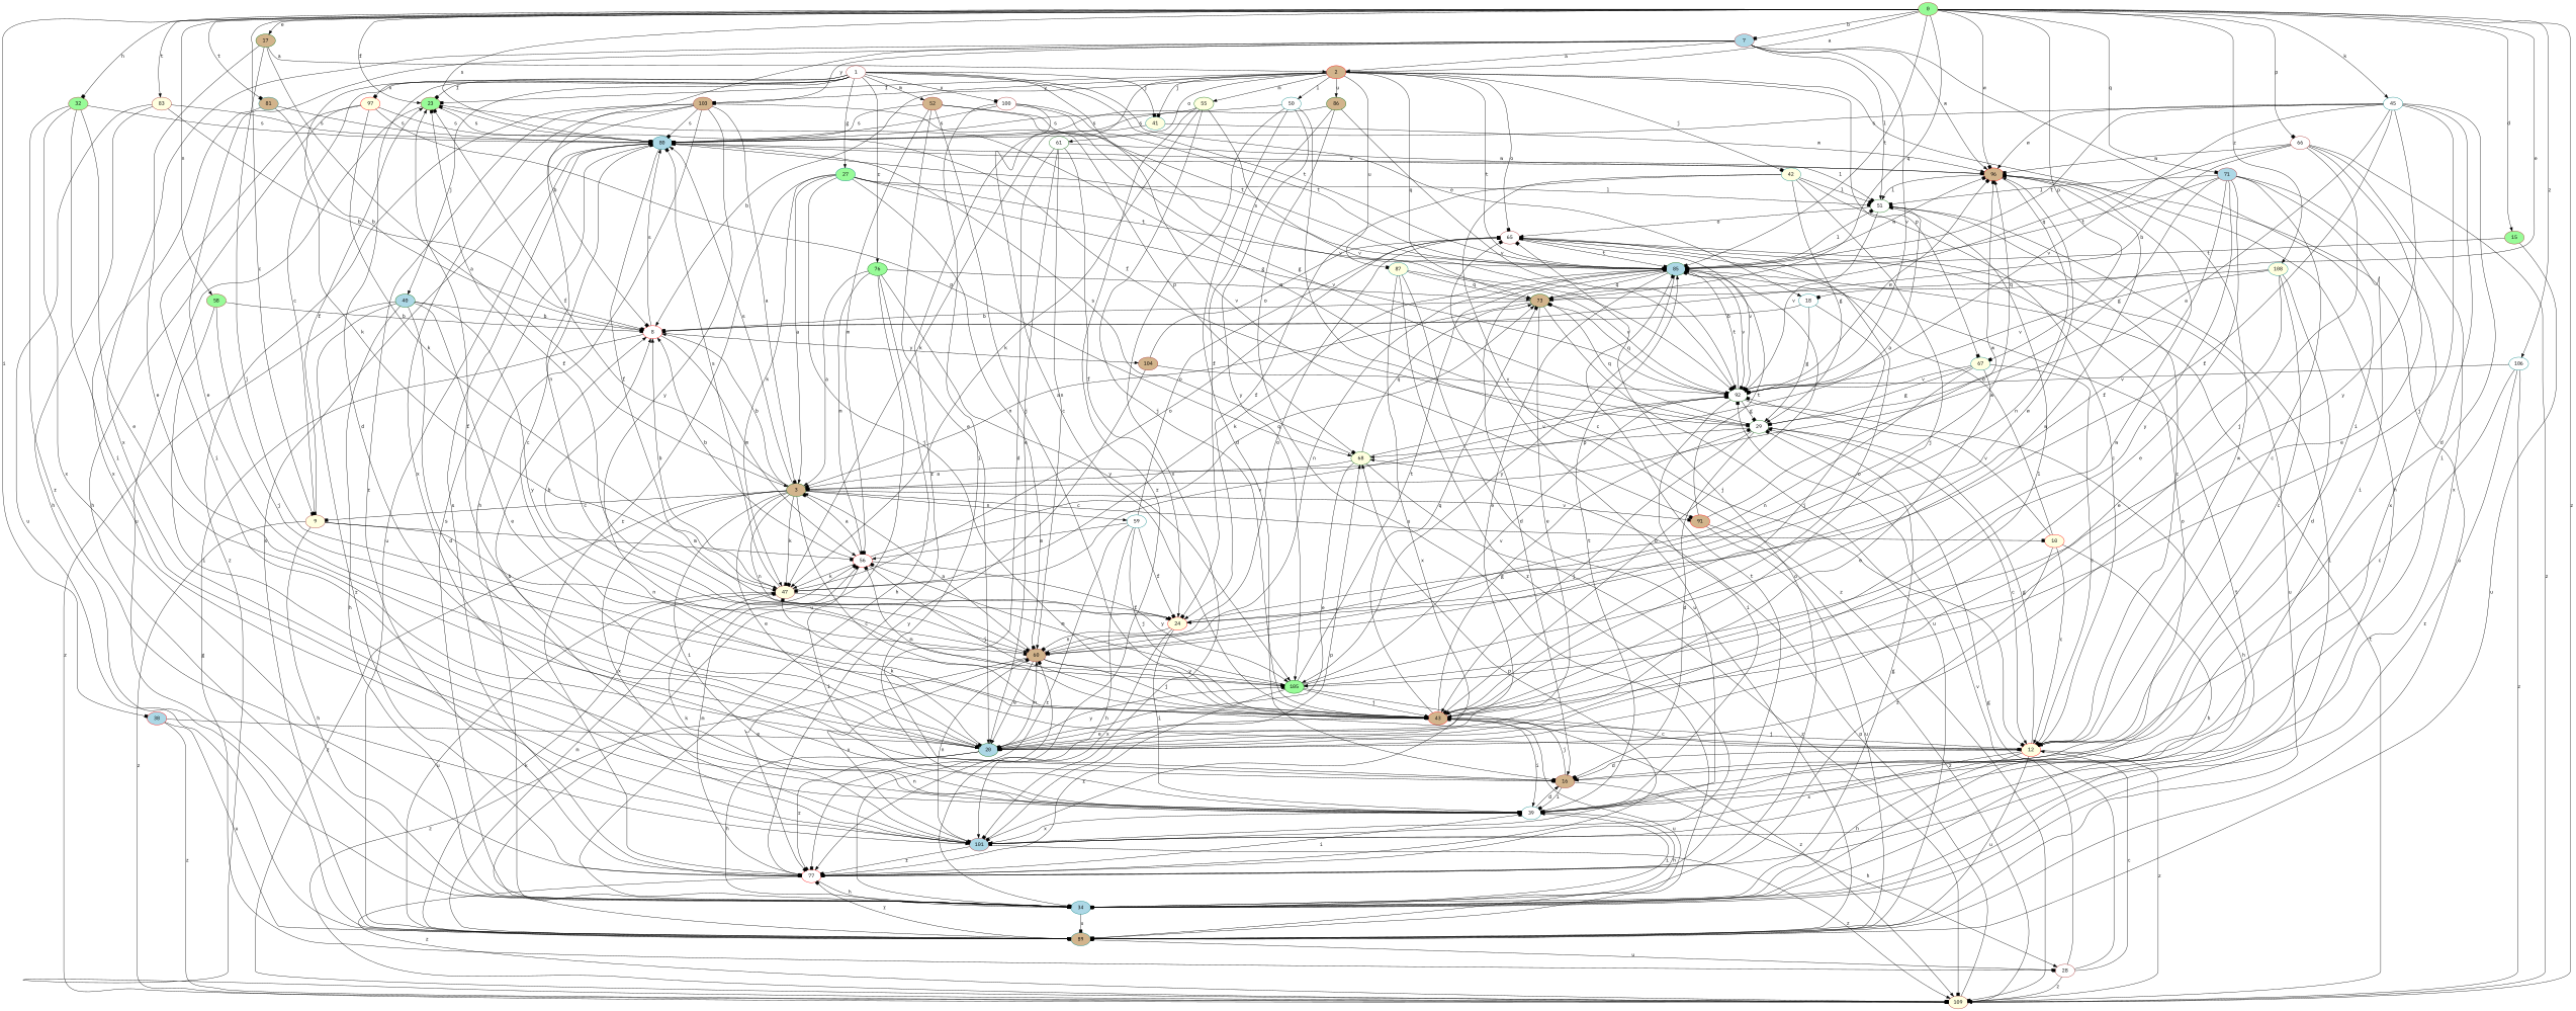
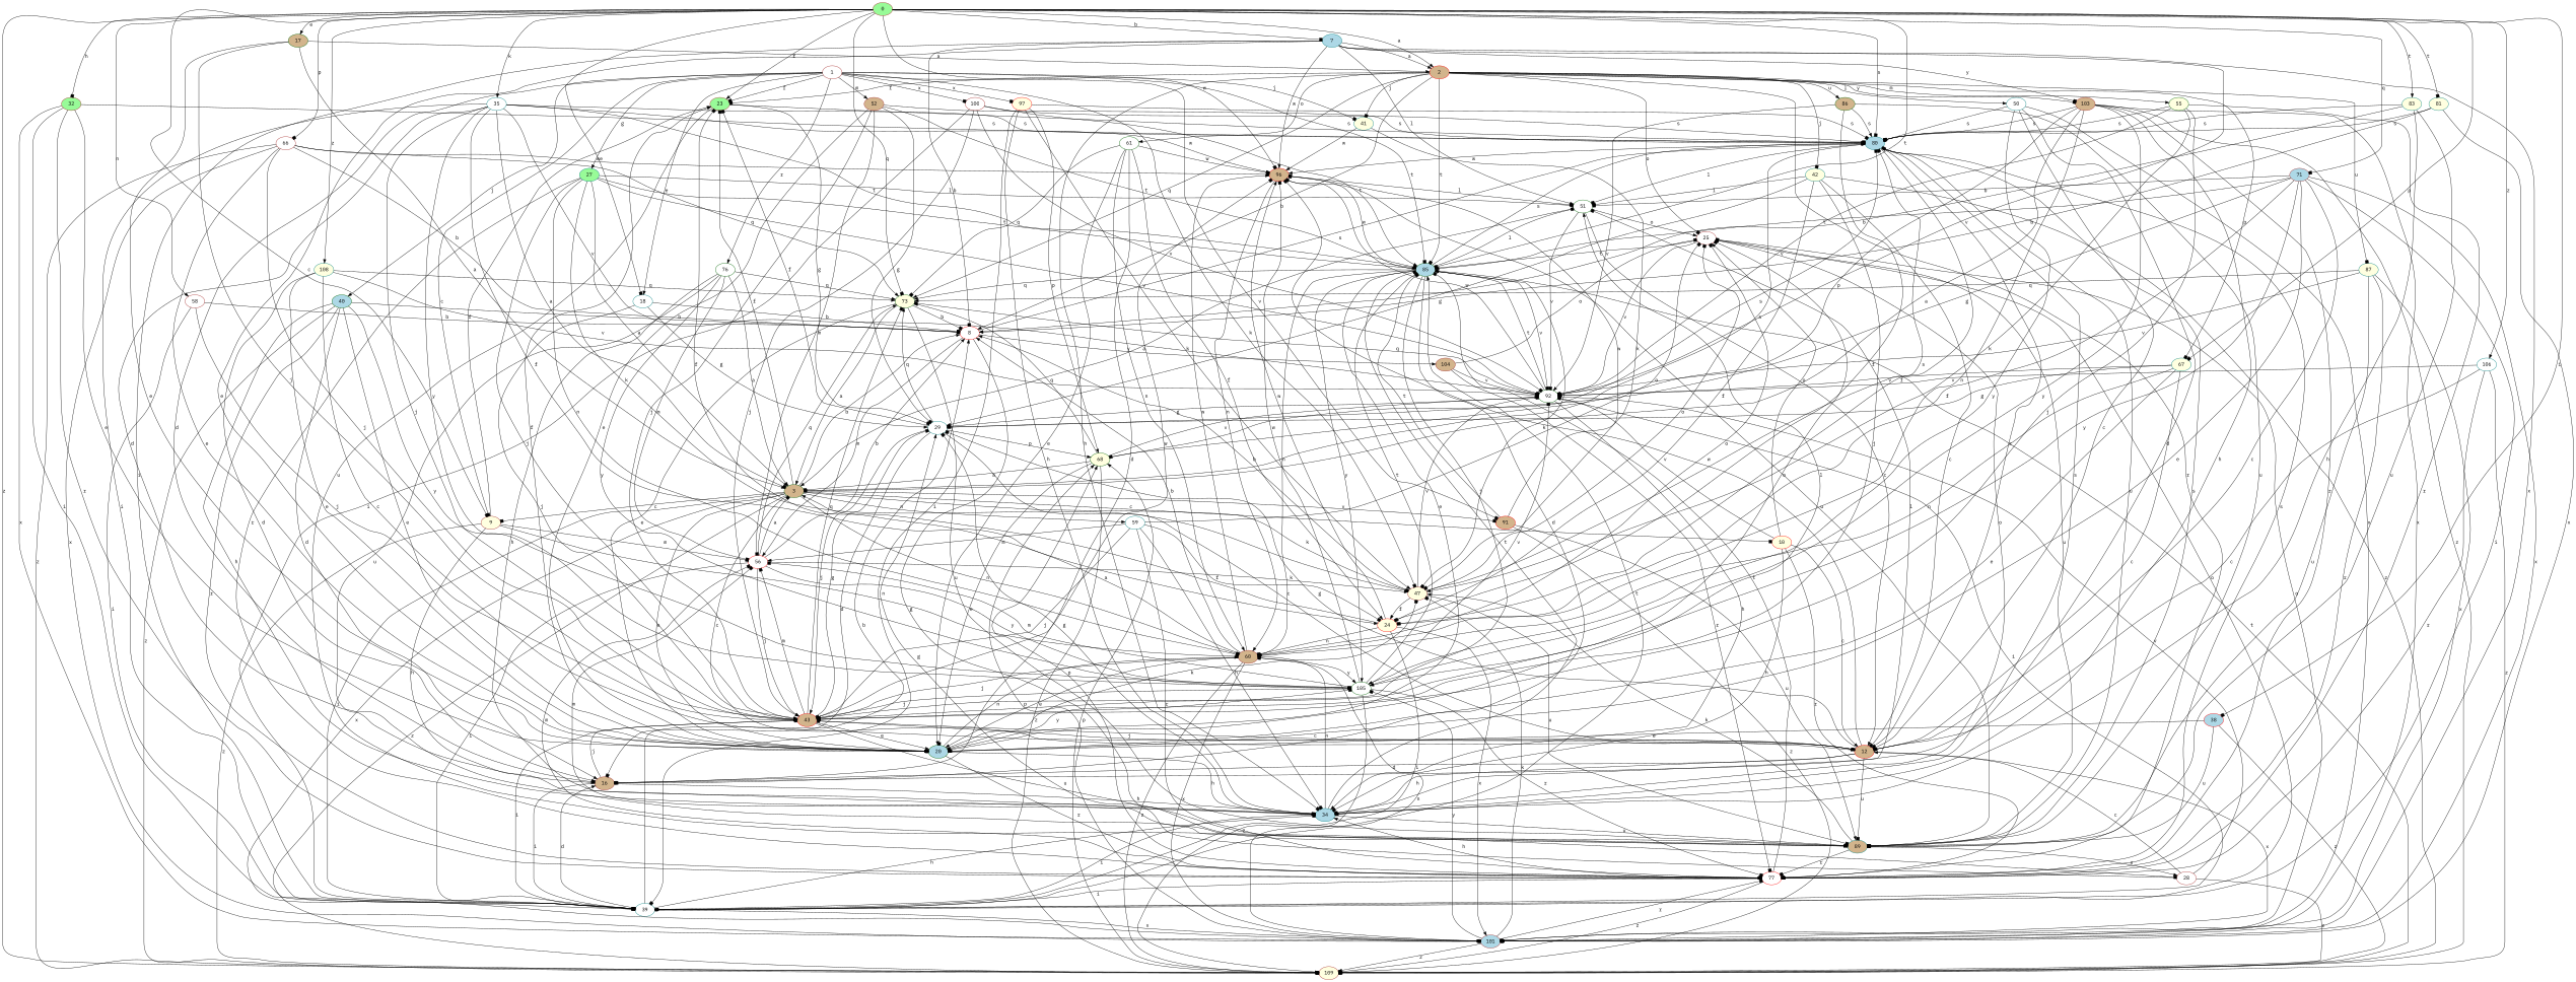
  strict digraph {
    fontname="IBM Plex Mono"
    node [color=brown fillcolor=white fontname="IBM Plex Mono" style=filled]
    edge [arrowhead=box fontname="IBM Plex Mono"]
    0 [fillcolor=palegreen]
    2 [color=red fillcolor=tan]
-   7 [fillcolor=lightblue]
+   7 [color=teal fillcolor=lightblue]
    9 [fillcolor=lightyellow]
-   15 [fillcolor=palegreen]
    17 [color=darkgreen fillcolor=tan]
    18 [color=teal]
    23 [fillcolor=palegreen]
    32 [fillcolor=palegreen]
    38 [color=red fillcolor=lightblue]
-   45 [color=teal]
-   58 [fillcolor=palegreen]
+   45 [color=teal label=35]
+   58
    66
    67 [color=teal fillcolor=lightyellow]
    71 [fillcolor=lightblue]
-   73 [color=darkgreen fillcolor=tan]
+   73 [color=darkgreen fillcolor=lightyellow]
    80 [color=teal fillcolor=lightblue]
-   81 [color=teal fillcolor=tan]
-   83 [fillcolor=lightyellow]
+   81 [color=teal fillcolor=lightyellow]
+   83 [color=teal fillcolor=lightyellow]
    85 [color=darkgreen fillcolor=lightblue]
    96 [color=red fillcolor=tan]
    106 [color=teal]
    108 [color=teal fillcolor=lightyellow]
    109 [fillcolor=lightyellow]
    41 [color=teal fillcolor=lightyellow]
    8 [color=red]
    34 [color=teal fillcolor=lightblue]
    42 [color=teal fillcolor=lightyellow]
    50 [color=teal]
    55 [color=darkgreen fillcolor=lightyellow]
    61 [color=darkgreen]
-   65
+   65 [label=25]
    77 [color=red]
    86 [color=darkgreen fillcolor=tan]
    87 [color=teal fillcolor=lightyellow]
    103 [fillcolor=tan]
    20 [color=darkgreen fillcolor=lightblue]
    39 [color=teal]
    101 [fillcolor=lightblue]
    51 [color=darkgreen]
    92 [color=darkgreen]
    60 [fillcolor=tan]
    56 [color=red]
    89 [color=teal fillcolor=tan]
    3 [color=darkgreen fillcolor=tan]
    43 [color=red fillcolor=tan]
-   29 [color=darkgreen]
+   29 [color=teal]
    16 [fillcolor=tan]
-   105 [color=darkgreen fillcolor=palegreen]
+   105 [color=darkgreen]
    24 [color=red fillcolor=lightyellow]
-   12 [color=red fillcolor=lightyellow]
+   12 [color=red fillcolor=tan]
    47 [fillcolor=lightyellow]
    68 [color=darkgreen fillcolor=lightyellow]
    1
    27 [color=teal fillcolor=palegreen]
    40 [color=darkgreen fillcolor=lightblue]
    52 [fillcolor=tan]
-   76 [color=darkgreen fillcolor=palegreen]
+   76 [color=darkgreen]
    91 [color=red fillcolor=tan]
    97 [color=red fillcolor=lightyellow]
    100
    28
    104 [fillcolor=tan]
    10 [color=red fillcolor=lightyellow]
    59 [color=teal]
    0 -> 2 [arrowhead=normal label=a]
    0 -> 7 [label=b]
    0 -> 9 [label=c]
-   0 -> 15 [arrowhead=normal label=d]
    0 -> 17 [arrowhead=normal label=e]
    0 -> 18 [label=e]
    0 -> 23 [arrowhead=normal label=f]
    0 -> 32 [label=h]
    0 -> 38 [label=i]
    0 -> 45 [arrowhead=normal label=k]
    0 -> 58 [arrowhead=normal label=n]
    0 -> 66 [label=p]
    0 -> 67 [label=p]
    0 -> 71 [label=q]
    0 -> 73 [label=q]
    0 -> 80 [label=s]
    0 -> 81 [label=t]
    0 -> 83 [arrowhead=normal label=t]
    0 -> 85 [label=t]
    0 -> 96 [label=w]
    0 -> 106 [arrowhead=normal label=z]
    0 -> 108 [arrowhead=normal label=z]
    0 -> 109 [arrowhead=normal label=z]
    2 -> 23 [label=f]
    2 -> 67 [label=p]
    2 -> 73 [arrowhead=normal label=q]
    2 -> 85 [label=t]
    2 -> 41 [label=j]
    2 -> 8 [arrowhead=normal label=b]
    2 -> 34 [label=h]
    2 -> 42 [label=j]
    2 -> 50 [arrowhead=normal label=l]
    2 -> 55 [arrowhead=normal label=m]
    2 -> 61 [arrowhead=normal label=o]
    2 -> 65 [label=o]
    2 -> 77 [label=r]
    2 -> 86 [arrowhead=normal label=u]
    2 -> 87 [label=u]
    2 -> 103 [label=y]
    7 -> 2 [arrowhead=normal label=a]
    7 -> 96 [arrowhead=normal label=w]
    7 -> 8 [label=b]
    7 -> 103 [label=y]
    7 -> 20 [arrowhead=normal label=e]
    7 -> 39 [label=i]
    7 -> 101 [arrowhead=normal label=x]
    7 -> 51 [arrowhead=normal label=l]
    7 -> 92 [label=v]
    9 -> 23 [arrowhead=normal label=f]
    9 -> 109 [arrowhead=normal label=z]
    9 -> 34 [label=h]
    9 -> 60 [label=n]
    9 -> 56 [label=m]
-   15 -> 85 [label=t]
-   15 -> 89 [label=u]
    17 -> 2 [arrowhead=normal label=a]
    17 -> 20 [arrowhead=normal label=e]
    17 -> 3 [arrowhead=normal label=a]
    17 -> 43 [arrowhead=normal label=j]
    18 -> 8 [label=b]
    18 -> 43 [arrowhead=normal label=j]
    18 -> 29 [arrowhead=normal label=g]
    23 -> 80 [arrowhead=normal label=s]
    23 -> 89 [arrowhead=normal label=u]
    23 -> 29 [label=g]
    32 -> 80 [label=s]
    32 -> 77 [label=r]
    32 -> 20 [arrowhead=normal label=e]
    32 -> 39 [arrowhead=normal label=i]
    32 -> 101 [arrowhead=normal label=x]
    38 -> 109 [arrowhead=normal label=z]
    38 -> 20 [arrowhead=normal label=e]
    38 -> 89 [label=u]
    45 -> 80 [arrowhead=normal label=s]
    45 -> 85 [label=t]
    45 -> 96 [arrowhead=normal label=w]
    45 -> 39 [label=i]
    45 -> 92 [label=v]
    45 -> 3 [label=a]
    45 -> 43 [arrowhead=normal label=j]
    45 -> 16 [arrowhead=normal label=d]
    45 -> 105 [arrowhead=normal label=y]
    45 -> 24 [arrowhead=normal label=f]
    58 -> 8 [label=b]
    58 -> 39 [label=i]
    58 -> 43 [arrowhead=normal label=j]
    66 -> 73 [arrowhead=normal label=q]
    66 -> 96 [label=w]
    66 -> 109 [arrowhead=normal label=z]
    66 -> 8 [label=b]
    66 -> 20 [arrowhead=normal label=e]
    66 -> 101 [label=x]
    66 -> 43 [arrowhead=normal label=j]
    67 -> 20 [label=e]
    67 -> 92 [label=v]
    67 -> 60 [label=n]
    67 -> 29 [arrowhead=normal label=g]
    67 -> 12 [label=c]
    71 -> 85 [arrowhead=normal label=t]
    71 -> 20 [label=e]
    71 -> 39 [arrowhead=normal label=i]
    71 -> 101 [label=x]
-   71 -> 51 [label=l]
+   71 -> 51 [label=b]
    71 -> 29 [label=g]
    71 -> 105 [arrowhead=normal label=y]
    71 -> 24 [arrowhead=normal label=f]
    71 -> 12 [label=c]
    73 -> 8 [label=b]
    73 -> 20 [label=e]
    73 -> 89 [label=u]
    73 -> 3 [arrowhead=normal label=a]
    80 -> 96 [arrowhead=normal label=w]
    80 -> 51 [label=l]
    80 -> 89 [arrowhead=normal label=u]
    80 -> 24 [label=f]
    80 -> 12 [arrowhead=normal label=c]
    81 -> 80 [label=s]
    81 -> 8 [arrowhead=normal label=b]
    81 -> 101 [arrowhead=normal label=x]
    83 -> 80 [arrowhead=normal label=s]
-   83 -> 8 [label=b]
+   83 -> 8 [arrowhead=normal label=b]
    83 -> 34 [label=h]
    83 -> 89 [label=u]
    85 -> 73 [arrowhead=normal label=q]
    85 -> 80 [arrowhead=normal label=s]
    85 -> 96 [label=w]
    85 -> 20 [label=e]
    85 -> 51 [label=l]
    85 -> 92 [label=v]
    85 -> 60 [arrowhead=normal label=n]
    85 -> 43 [label=j]
    85 -> 16 [arrowhead=normal label=d]
    85 -> 105 [arrowhead=normal label=y]
    85 -> 47 [label=k]
    96 -> 51 [arrowhead=normal label=l]
    96 -> 60 [arrowhead=normal label=n]
    96 -> 89 [label=u]
    106 -> 109 [arrowhead=normal label=z]
    106 -> 77 [label=r]
    106 -> 92 [arrowhead=normal label=v]
    106 -> 12 [arrowhead=normal label=c]
    108 -> 73 [arrowhead=normal label=q]
    108 -> 20 [arrowhead=normal label=e]
    108 -> 92 [label=v]
    108 -> 16 [arrowhead=normal label=d]
    108 -> 12 [arrowhead=normal label=c]
    109 -> 85 [label=t]
    109 -> 68 [arrowhead=normal label=p]
    41 -> 96 [arrowhead=normal label=w]
    41 -> 47 [label=k]
    8 -> 80 [arrowhead=normal label=s]
    8 -> 56 [arrowhead=normal label=m]
    8 -> 28 [label=g]
    8 -> 104 [arrowhead=normal label=y]
    34 -> 80 [label=s]
    34 -> 85 [label=t]
    34 -> 65 [label=o]
    34 -> 39 [arrowhead=normal label=i]
    34 -> 51 [label=l]
    34 -> 60 [label=n]
    34 -> 89 [label=u]
    34 -> 29 [label=g]
    42 -> 109 [label=z]
    42 -> 51 [label=l]
    42 -> 43 [arrowhead=normal label=j]
    42 -> 29 [arrowhead=normal label=g]
    42 -> 24 [arrowhead=normal label=f]
    42 -> 12 [label=c]
    50 -> 80 [label=s]
    50 -> 101 [label=x]
    50 -> 16 [label=d]
    50 -> 105 [arrowhead=normal label=y]
    50 -> 12 [label=c]
    55 -> 80 [label=s]
    55 -> 77 [arrowhead=normal label=r]
    55 -> 92 [label=v]
    55 -> 43 [arrowhead=normal label=j]
    55 -> 47 [arrowhead=normal label=k]
+   61 -> 73 [label=q]
    61 -> 96 [label=w]
    61 -> 20 [arrowhead=normal label=e]
    61 -> 60 [arrowhead=normal label=n]
    61 -> 16 [label=d]
    61 -> 24 [arrowhead=normal label=f]
    65 -> 85 [label=t]
    65 -> 92 [label=v]
    65 -> 89 [label=u]
    77 -> 80 [arrowhead=normal label=s]
    77 -> 85 [label=t]
    77 -> 109 [label=z]
    77 -> 34 [arrowhead=normal label=h]
    77 -> 39 [label=i]
    77 -> 56 [label=m]
    77 -> 68 [arrowhead=normal label=p]
    86 -> 80 [arrowhead=normal label=s]
    86 -> 92 [arrowhead=normal label=v]
    86 -> 89 [label=u]
    86 -> 24 [label=f]
    87 -> 73 [arrowhead=normal label=q]
    87 -> 77 [arrowhead=normal label=r]
    87 -> 101 [label=x]
    87 -> 92 [label=v]
    87 -> 89 [label=u]
    103 -> 80 [label=s]
    103 -> 109 [label=z]
    103 -> 34 [arrowhead=normal label=h]
    103 -> 77 [arrowhead=normal label=r]
    103 -> 101 [arrowhead=normal label=x]
    103 -> 60 [arrowhead=normal label=n]
    103 -> 3 [label=a]
    103 -> 105 [arrowhead=normal label=y]
    103 -> 68 [label=p]
    20 -> 23 [arrowhead=normal label=f]
    20 -> 34 [label=h]
    20 -> 77 [label=r]
    20 -> 51 [arrowhead=normal label=l]
    20 -> 60 [arrowhead=normal label=n]
    20 -> 105 [label=y]
    20 -> 47 [label=k]
    39 -> 85 [arrowhead=normal label=t]
    39 -> 8 [arrowhead=normal label=b]
    39 -> 34 [label=h]
    39 -> 65 [label=o]
    39 -> 101 [arrowhead=normal label=x]
    39 -> 16 [arrowhead=normal label=d]
    101 -> 109 [arrowhead=normal label=z]
    101 -> 65 [label=o]
    101 -> 77 [label=r]
    101 -> 60 [label=n]
+   101 -> 105 [label=y]
    101 -> 47 [label=k]
    101 -> 68 [arrowhead=normal label=p]
    51 -> 65 [arrowhead=normal label=o]
    51 -> 92 [label=v]
    51 -> 3 [arrowhead=normal label=a]
    51 -> 12 [arrowhead=normal label=c]
    92 -> 73 [label=q]
    92 -> 85 [arrowhead=normal label=t]
    92 -> 96 [label=w]
    92 -> 34 [arrowhead=normal label=h]
    92 -> 39 [arrowhead=normal label=i]
    92 -> 29 [label=g]
    60 -> 96 [arrowhead=normal label=w]
    60 -> 109 [label=z]
    60 -> 8 [arrowhead=normal label=b]
    60 -> 65 [label=o]
    60 -> 20 [arrowhead=normal label=e]
    60 -> 101 [label=x]
    60 -> 3 [arrowhead=normal label=a]
    60 -> 43 [arrowhead=normal label=j]
    60 -> 105 [arrowhead=normal label=y]
    56 -> 73 [arrowhead=normal label=q]
    56 -> 8 [arrowhead=normal label=b]
    56 -> 39 [label=i]
    56 -> 3 [label=a]
    56 -> 43 [arrowhead=normal label=j]
    56 -> 105 [arrowhead=normal label=y]
    56 -> 47 [arrowhead=normal label=k]
    89 -> 80 [arrowhead=normal label=s]
    89 -> 77 [label=r]
    89 -> 56 [label=m]
    89 -> 47 [arrowhead=normal label=k]
    89 -> 28 [arrowhead=normal label=u]
    3 -> 9 [label=c]
    3 -> 23 [label=f]
    3 -> 80 [arrowhead=normal label=s]
    3 -> 109 [label=z]
    3 -> 8 [arrowhead=normal label=b]
    3 -> 20 [label=e]
    3 -> 39 [arrowhead=normal label=i]
    3 -> 101 [label=x]
    3 -> 60 [label=n]
    3 -> 12 [label=c]
    3 -> 47 [label=k]
    3 -> 91 [label=v]
    3 -> 10 [label=c]
    3 -> 59 [arrowhead=normal label=n]
    43 -> 73 [label=q]
    43 -> 96 [label=w]
    43 -> 65 [label=o]
    43 -> 20 [arrowhead=normal label=e]
    43 -> 39 [arrowhead=normal label=i]
    43 -> 56 [label=m]
    43 -> 89 [arrowhead=normal label=u]
    43 -> 29 [label=g]
    43 -> 12 [arrowhead=normal label=c]
    29 -> 23 [label=f]
    29 -> 73 [arrowhead=normal label=q]
    29 -> 43 [arrowhead=normal label=j]
    29 -> 16 [label=d]
    29 -> 12 [arrowhead=normal label=c]
    29 -> 68 [arrowhead=normal label=p]
-   16 -> 28 [arrowhead=normal label=h]
+   16 -> 34 [arrowhead=normal label=h]
    16 -> 39 [label=i]
    16 -> 43 [label=j]
    105 -> 85 [label=t]
    105 -> 96 [label=w]
    105 -> 109 [arrowhead=normal label=z]
    105 -> 77 [label=r]
    105 -> 92 [label=v]
    105 -> 56 [label=m]
    105 -> 43 [arrowhead=normal label=j]
    24 -> 23 [label=f]
    24 -> 96 [arrowhead=normal label=w]
    24 -> 39 [arrowhead=normal label=i]
    24 -> 101 [arrowhead=normal label=x]
    24 -> 60 [label=n]
    12 -> 96 [label=w]
-   12 -> 109 [arrowhead=normal label=z]
    12 -> 34 [label=h]
    12 -> 101 [label=x]
    12 -> 89 [label=u]
    12 -> 43 [label=j]
-   12 -> 29 [arrowhead=normal label=g]
+   12 -> 29 [label=g]
    12 -> 16 [label=d]
    47 -> 80 [label=s]
    47 -> 8 [arrowhead=normal label=b]
    47 -> 65 [label=o]
    47 -> 92 [label=v]
    47 -> 89 [label=u]
    47 -> 24 [arrowhead=normal label=f]
    68 -> 73 [arrowhead=normal label=q]
    68 -> 80 [label=s]
    68 -> 109 [label=z]
    68 -> 20 [label=e]
    68 -> 92 [arrowhead=normal label=v]
    68 -> 3 [label=a]
    1 -> 9 [label=c]
    1 -> 18 [arrowhead=normal label=e]
    1 -> 23 [label=f]
    1 -> 85 [label=t]
    1 -> 41 [label=j]
    1 -> 16 [label=d]
    1 -> 47 [label=k]
    1 -> 27 [arrowhead=normal label=g]
    1 -> 40 [arrowhead=normal label=j]
    1 -> 52 [arrowhead=normal label=m]
    1 -> 76 [arrowhead=normal label=r]
    1 -> 91 [label=v]
    1 -> 97 [label=x]
    1 -> 100 [label=x]
    27 -> 85 [arrowhead=normal label=t]
    27 -> 77 [arrowhead=normal label=r]
    27 -> 51 [label=l]
    27 -> 92 [label=v]
    27 -> 60 [label=n]
    27 -> 3 [arrowhead=normal label=a]
    27 -> 43 [arrowhead=normal label=j]
    27 -> 47 [arrowhead=normal label=k]
    40 -> 109 [label=z]
    40 -> 8 [label=b]
    40 -> 34 [arrowhead=normal label=h]
    40 -> 77 [arrowhead=normal label=r]
    40 -> 20 [arrowhead=normal label=e]
    40 -> 16 [arrowhead=normal label=d]
    40 -> 105 [label=y]
    52 -> 80 [label=s]
    52 -> 85 [label=t]
    52 -> 20 [arrowhead=normal label=e]
    52 -> 56 [label=m]
    52 -> 43 [arrowhead=normal label=j]
    52 -> 29 [label=g]
    76 -> 73 [arrowhead=normal label=q]
    76 -> 34 [label=h]
    76 -> 56 [label=m]
    76 -> 89 [arrowhead=normal label=u]
    76 -> 3 [arrowhead=normal label=a]
    76 -> 105 [arrowhead=normal label=y]
    91 -> 85 [label=t]
    91 -> 96 [label=w]
    91 -> 109 [arrowhead=normal label=z]
    91 -> 89 [arrowhead=normal label=u]
    97 -> 80 [label=s]
    97 -> 34 [arrowhead=normal label=h]
    97 -> 39 [label=i]
    97 -> 47 [arrowhead=normal label=k]
    97 -> 68 [arrowhead=normal label=p]
    100 -> 80 [label=s]
    100 -> 85 [arrowhead=normal label=t]
    100 -> 39 [arrowhead=normal label=i]
    100 -> 92 [label=v]
-   100 -> 43 [arrowhead=normal label=c]
+   100 -> 43 [arrowhead=normal label=j]
    28 -> 109 [label=z]
    28 -> 92 [label=v]
    28 -> 29 [arrowhead=normal label=g]
    28 -> 12 [arrowhead=normal label=c]
    104 -> 65 [label=o]
-   104 -> 77 [label=y]
+   104 -> 77 [label=r]
    104 -> 92 [arrowhead=normal label=v]
    10 -> 34 [label=h]
    10 -> 65 [arrowhead=normal label=o]
    10 -> 77 [label=r]
    10 -> 92 [label=v]
    10 -> 12 [arrowhead=normal label=c]
    59 -> 34 [label=h]
    59 -> 65 [label=o]
    59 -> 77 [label=r]
    59 -> 56 [arrowhead=normal label=m]
    59 -> 43 [label=j]
    59 -> 24 [label=f]
  }
